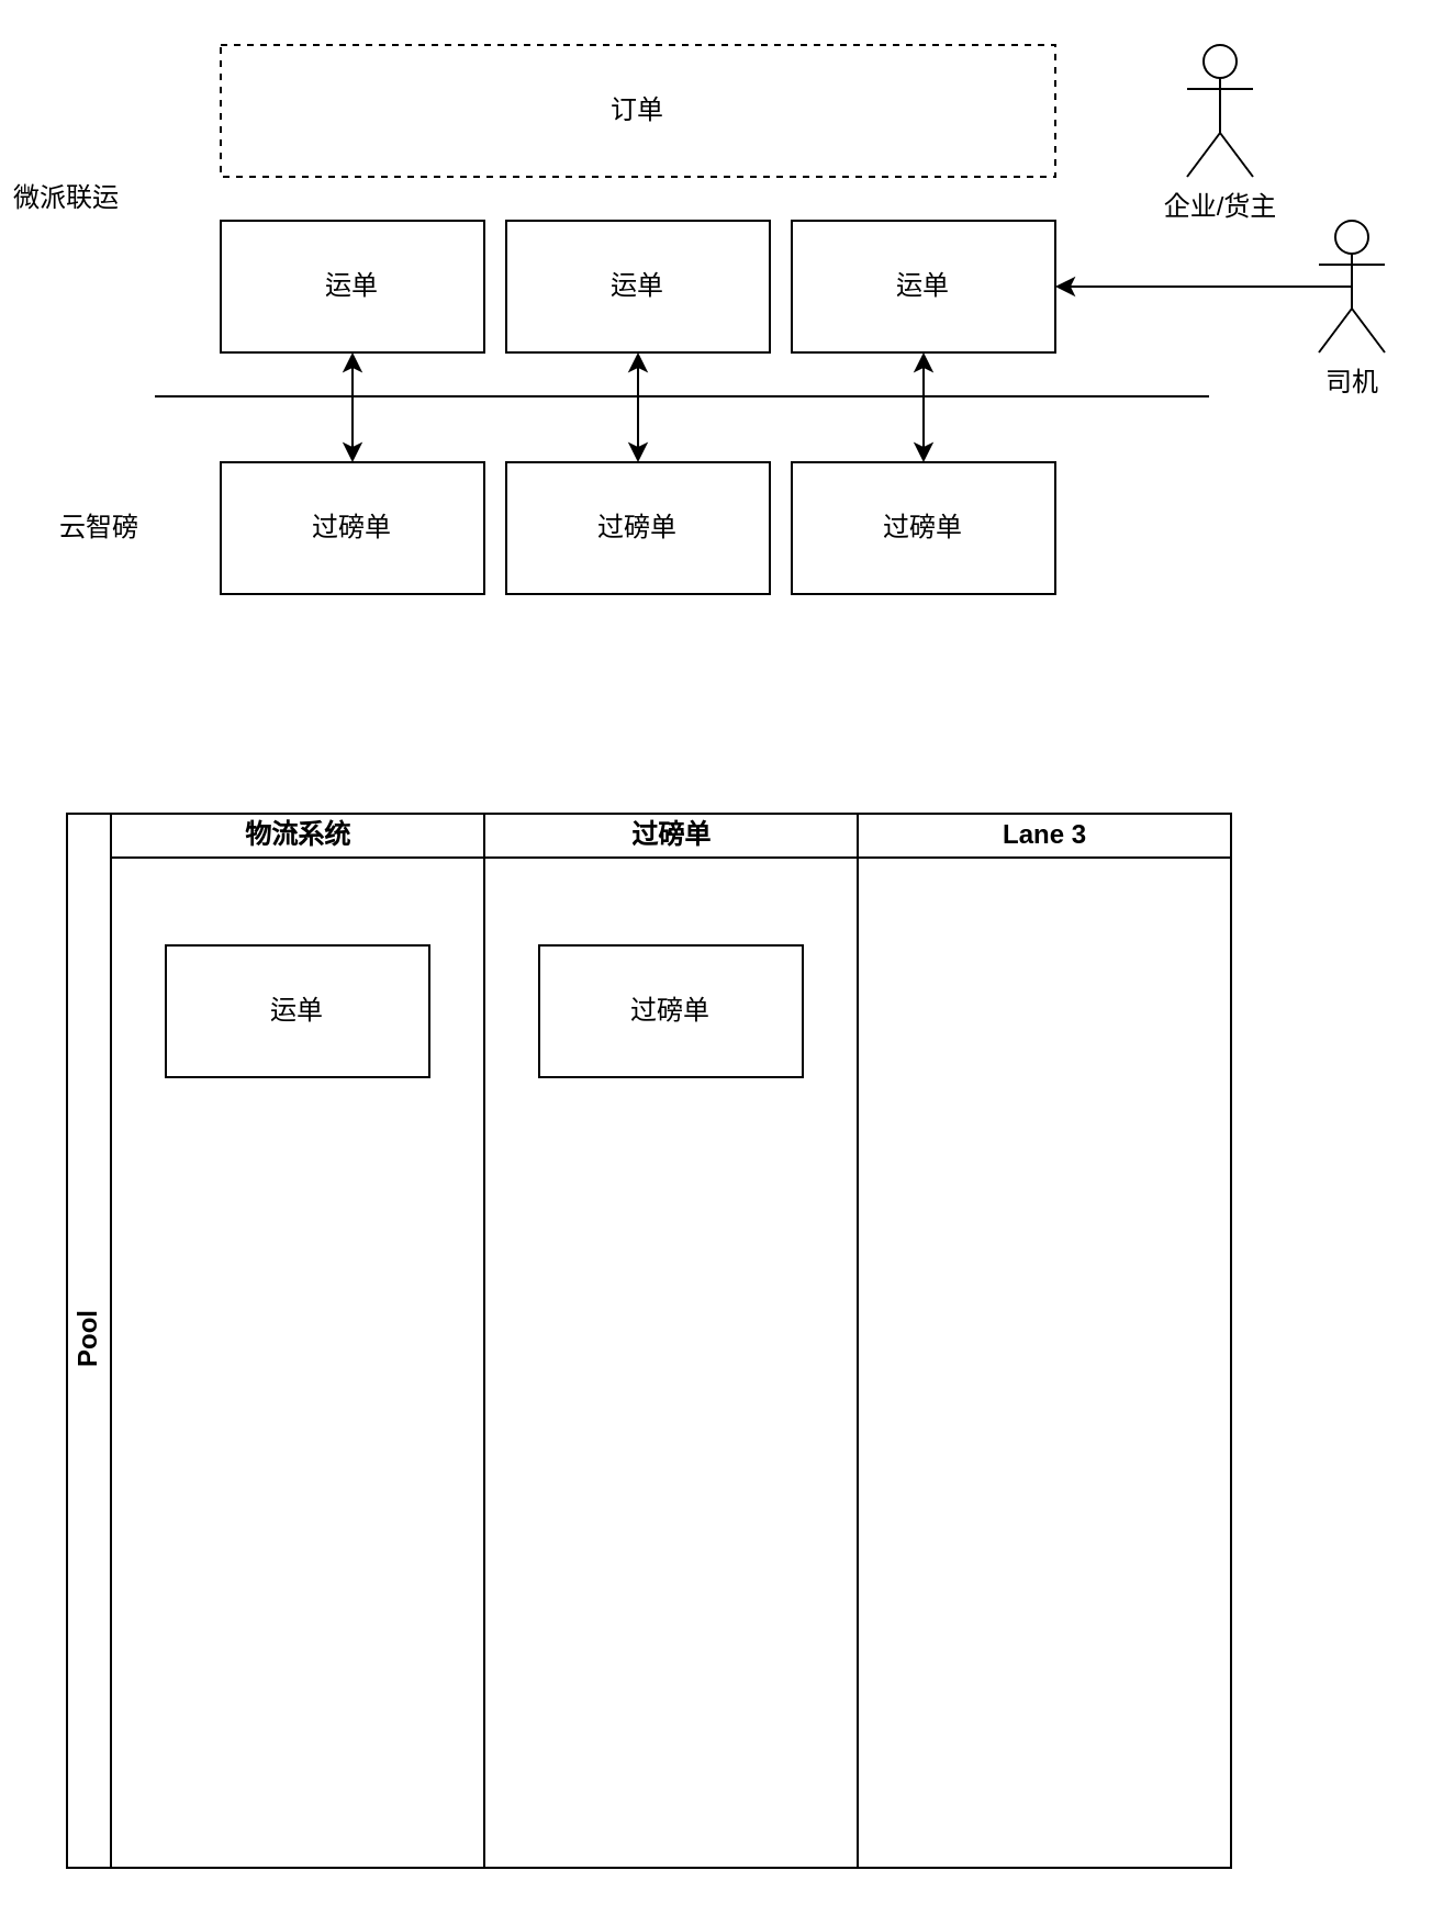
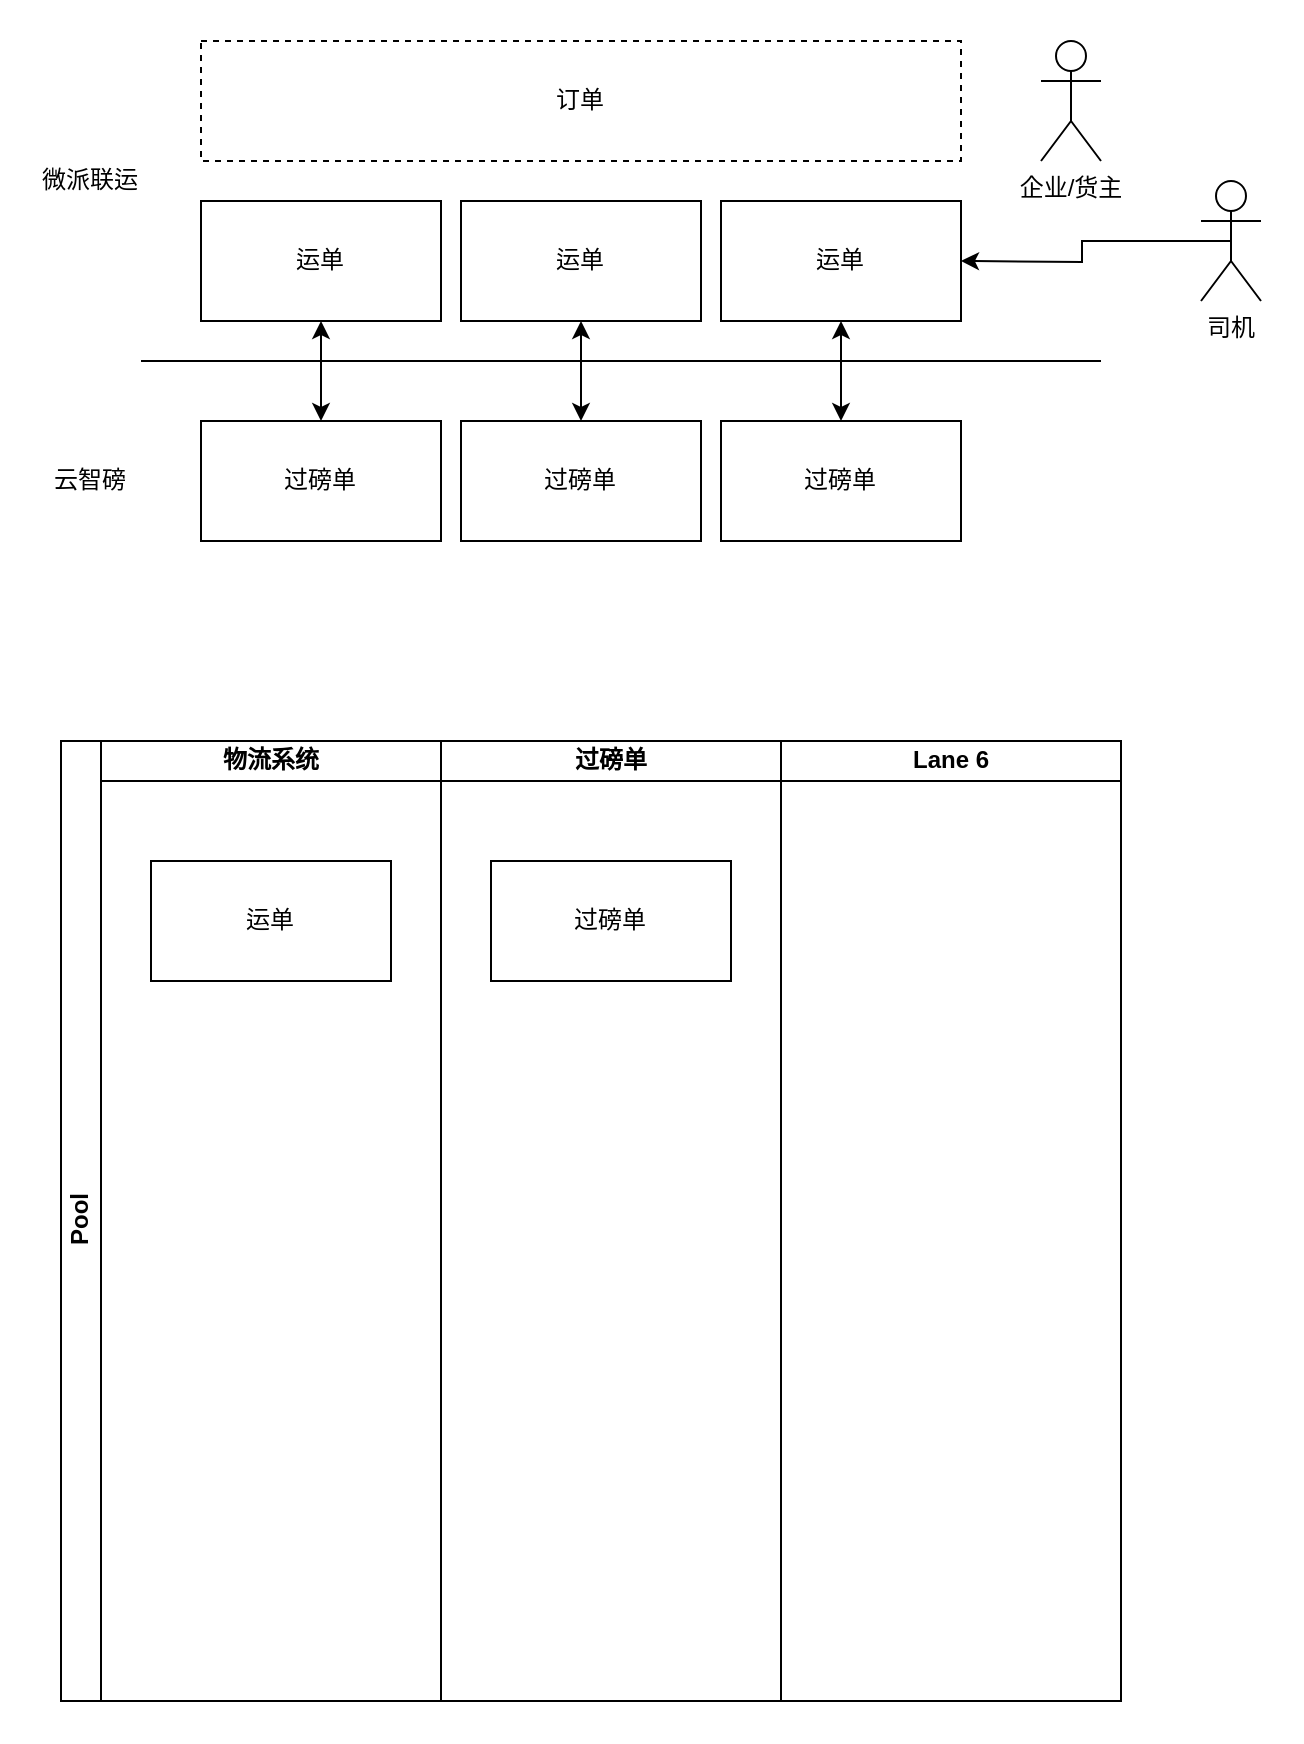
  <mxCell id="0" />
  <mxCell id="1" parent="0" />
  <mxCell id="2" value="订单" style="rounded=0;whiteSpace=wrap;html=1;dashed=1;" vertex="1" parent="1"><mxGeometry x="100" y="20" width="380" height="60" as="geometry" /></mxCell>
  <mxCell id="3" value="运单" style="rounded=0;whiteSpace=wrap;html=1;" vertex="1" parent="1"><mxGeometry x="100" y="100" width="120" height="60" as="geometry" /></mxCell>
  <mxCell id="4" value="" style="endArrow=none;html=1;" edge="1" parent="1"><mxGeometry width="50" height="50" relative="1" as="geometry"><mxPoint x="70" y="180" as="sourcePoint" /><mxPoint x="550" y="180" as="targetPoint" /></mxGeometry></mxCell>
  <mxCell id="5" value="过磅单" style="rounded=0;whiteSpace=wrap;html=1;" vertex="1" parent="1"><mxGeometry x="100" y="210" width="120" height="60" as="geometry" /></mxCell>
  <mxCell id="6" style="edgeStyle=orthogonalEdgeStyle;rounded=0;orthogonalLoop=1;jettySize=auto;html=1;exitX=0.5;exitY=0.5;exitDx=0;exitDy=0;exitPerimeter=0;entryX=1;entryY=0.5;entryDx=0;entryDy=0;" edge="1" parent="1" source="7"><mxGeometry relative="1" as="geometry"><mxPoint x="480" y="130" as="targetPoint" /></mxGeometry></mxCell>
- <mxCell id="7" value="司机" style="shape=umlActor;verticalLabelPosition=bottom;verticalAlign=top;html=1;outlineConnect=0;" vertex="1" parent="1"><mxGeometry x="600" y="100" width="30" height="60" as="geometry" /></mxCell>
- <mxCell id="8" value="企业/货主" style="shape=umlActor;verticalLabelPosition=bottom;verticalAlign=top;html=1;outlineConnect=0;" vertex="1" parent="1"><mxGeometry x="540" y="20" width="30" height="60" as="geometry" /></mxCell>
+ <mxCell id="7" value="司机" style="shape=umlActor;verticalLabelPosition=bottom;verticalAlign=top;html=1;outlineConnect=0;" vertex="1" parent="1"><mxGeometry x="600" y="90" width="30" height="60" as="geometry" /></mxCell>
+ <mxCell id="8" value="企业/货主" style="shape=umlActor;verticalLabelPosition=bottom;verticalAlign=top;html=1;outlineConnect=0;" vertex="1" parent="1"><mxGeometry x="520" y="20" width="30" height="60" as="geometry" /></mxCell>
  <mxCell id="9" value="" style="endArrow=classic;startArrow=classic;html=1;entryX=0.5;entryY=0;entryDx=0;entryDy=0;" edge="1" parent="1" source="3" target="5"><mxGeometry width="50" height="50" relative="1" as="geometry"><mxPoint x="160" y="210" as="sourcePoint" /><mxPoint x="160" y="230.711" as="targetPoint" /></mxGeometry></mxCell>
  <mxCell id="10" value="运单" style="rounded=0;whiteSpace=wrap;html=1;" vertex="1" parent="1"><mxGeometry x="230" y="100" width="120" height="60" as="geometry" /></mxCell>
  <mxCell id="11" value="过磅单" style="rounded=0;whiteSpace=wrap;html=1;" vertex="1" parent="1"><mxGeometry x="230" y="210" width="120" height="60" as="geometry" /></mxCell>
  <mxCell id="12" value="" style="endArrow=classic;startArrow=classic;html=1;entryX=0.5;entryY=0;entryDx=0;entryDy=0;" edge="1" parent="1" source="10" target="11"><mxGeometry width="50" height="50" relative="1" as="geometry"><mxPoint x="290" y="210" as="sourcePoint" /><mxPoint x="290" y="230.711" as="targetPoint" /></mxGeometry></mxCell>
  <mxCell id="13" value="运单" style="rounded=0;whiteSpace=wrap;html=1;" vertex="1" parent="1"><mxGeometry x="360" y="100" width="120" height="60" as="geometry" /></mxCell>
  <mxCell id="14" value="过磅单" style="rounded=0;whiteSpace=wrap;html=1;" vertex="1" parent="1"><mxGeometry x="360" y="210" width="120" height="60" as="geometry" /></mxCell>
  <mxCell id="15" value="" style="endArrow=classic;startArrow=classic;html=1;entryX=0.5;entryY=0;entryDx=0;entryDy=0;" edge="1" parent="1" source="13" target="14"><mxGeometry width="50" height="50" relative="1" as="geometry"><mxPoint x="420" y="210" as="sourcePoint" /><mxPoint x="420" y="230.711" as="targetPoint" /></mxGeometry></mxCell>
- <mxCell id="16" value="微派联运" style="text;html=1;strokeColor=none;fillColor=none;align=center;verticalAlign=middle;whiteSpace=wrap;rounded=0;" vertex="1" parent="1"><mxGeometry x="5" y="70" width="50" height="40" as="geometry" /></mxCell>
+ <mxCell id="16" value="微派联运" style="text;html=1;strokeColor=none;fillColor=none;align=center;verticalAlign=middle;whiteSpace=wrap;rounded=0;" vertex="1" parent="1"><mxGeometry x="20" y="70" width="50" height="40" as="geometry" /></mxCell>
  <mxCell id="17" value="云智磅" style="text;html=1;strokeColor=none;fillColor=none;align=center;verticalAlign=middle;whiteSpace=wrap;rounded=0;" vertex="1" parent="1"><mxGeometry x="20" y="220" width="50" height="40" as="geometry" /></mxCell>
  <mxCell id="18" value="Pool" style="swimlane;html=1;childLayout=stackLayout;resizeParent=1;resizeParentMax=0;startSize=20;horizontal=0;horizontalStack=1;" vertex="1" parent="1"><mxGeometry x="30" y="370" width="530" height="480" as="geometry" /></mxCell>
  <mxCell id="19" value="物流系统" style="swimlane;html=1;startSize=20;" vertex="1" parent="18"><mxGeometry x="20" width="170" height="480" as="geometry" /></mxCell>
  <mxCell id="20" value="运单" style="rounded=0;whiteSpace=wrap;html=1;" vertex="1" parent="19"><mxGeometry x="25" y="60" width="120" height="60" as="geometry" /></mxCell>
  <mxCell id="21" value="过磅单" style="swimlane;html=1;startSize=20;" vertex="1" parent="18"><mxGeometry x="190" width="170" height="480" as="geometry" /></mxCell>
  <mxCell id="22" value="过磅单" style="rounded=0;whiteSpace=wrap;html=1;" vertex="1" parent="21"><mxGeometry x="25" y="60" width="120" height="60" as="geometry" /></mxCell>
- <mxCell id="23" value="Lane 3" style="swimlane;html=1;startSize=20;" vertex="1" parent="18"><mxGeometry x="360" width="170" height="480" as="geometry" /></mxCell>
+ <mxCell id="23" value="Lane 6" style="swimlane;html=1;startSize=20;" vertex="1" parent="18"><mxGeometry x="360" width="170" height="480" as="geometry" /></mxCell>
